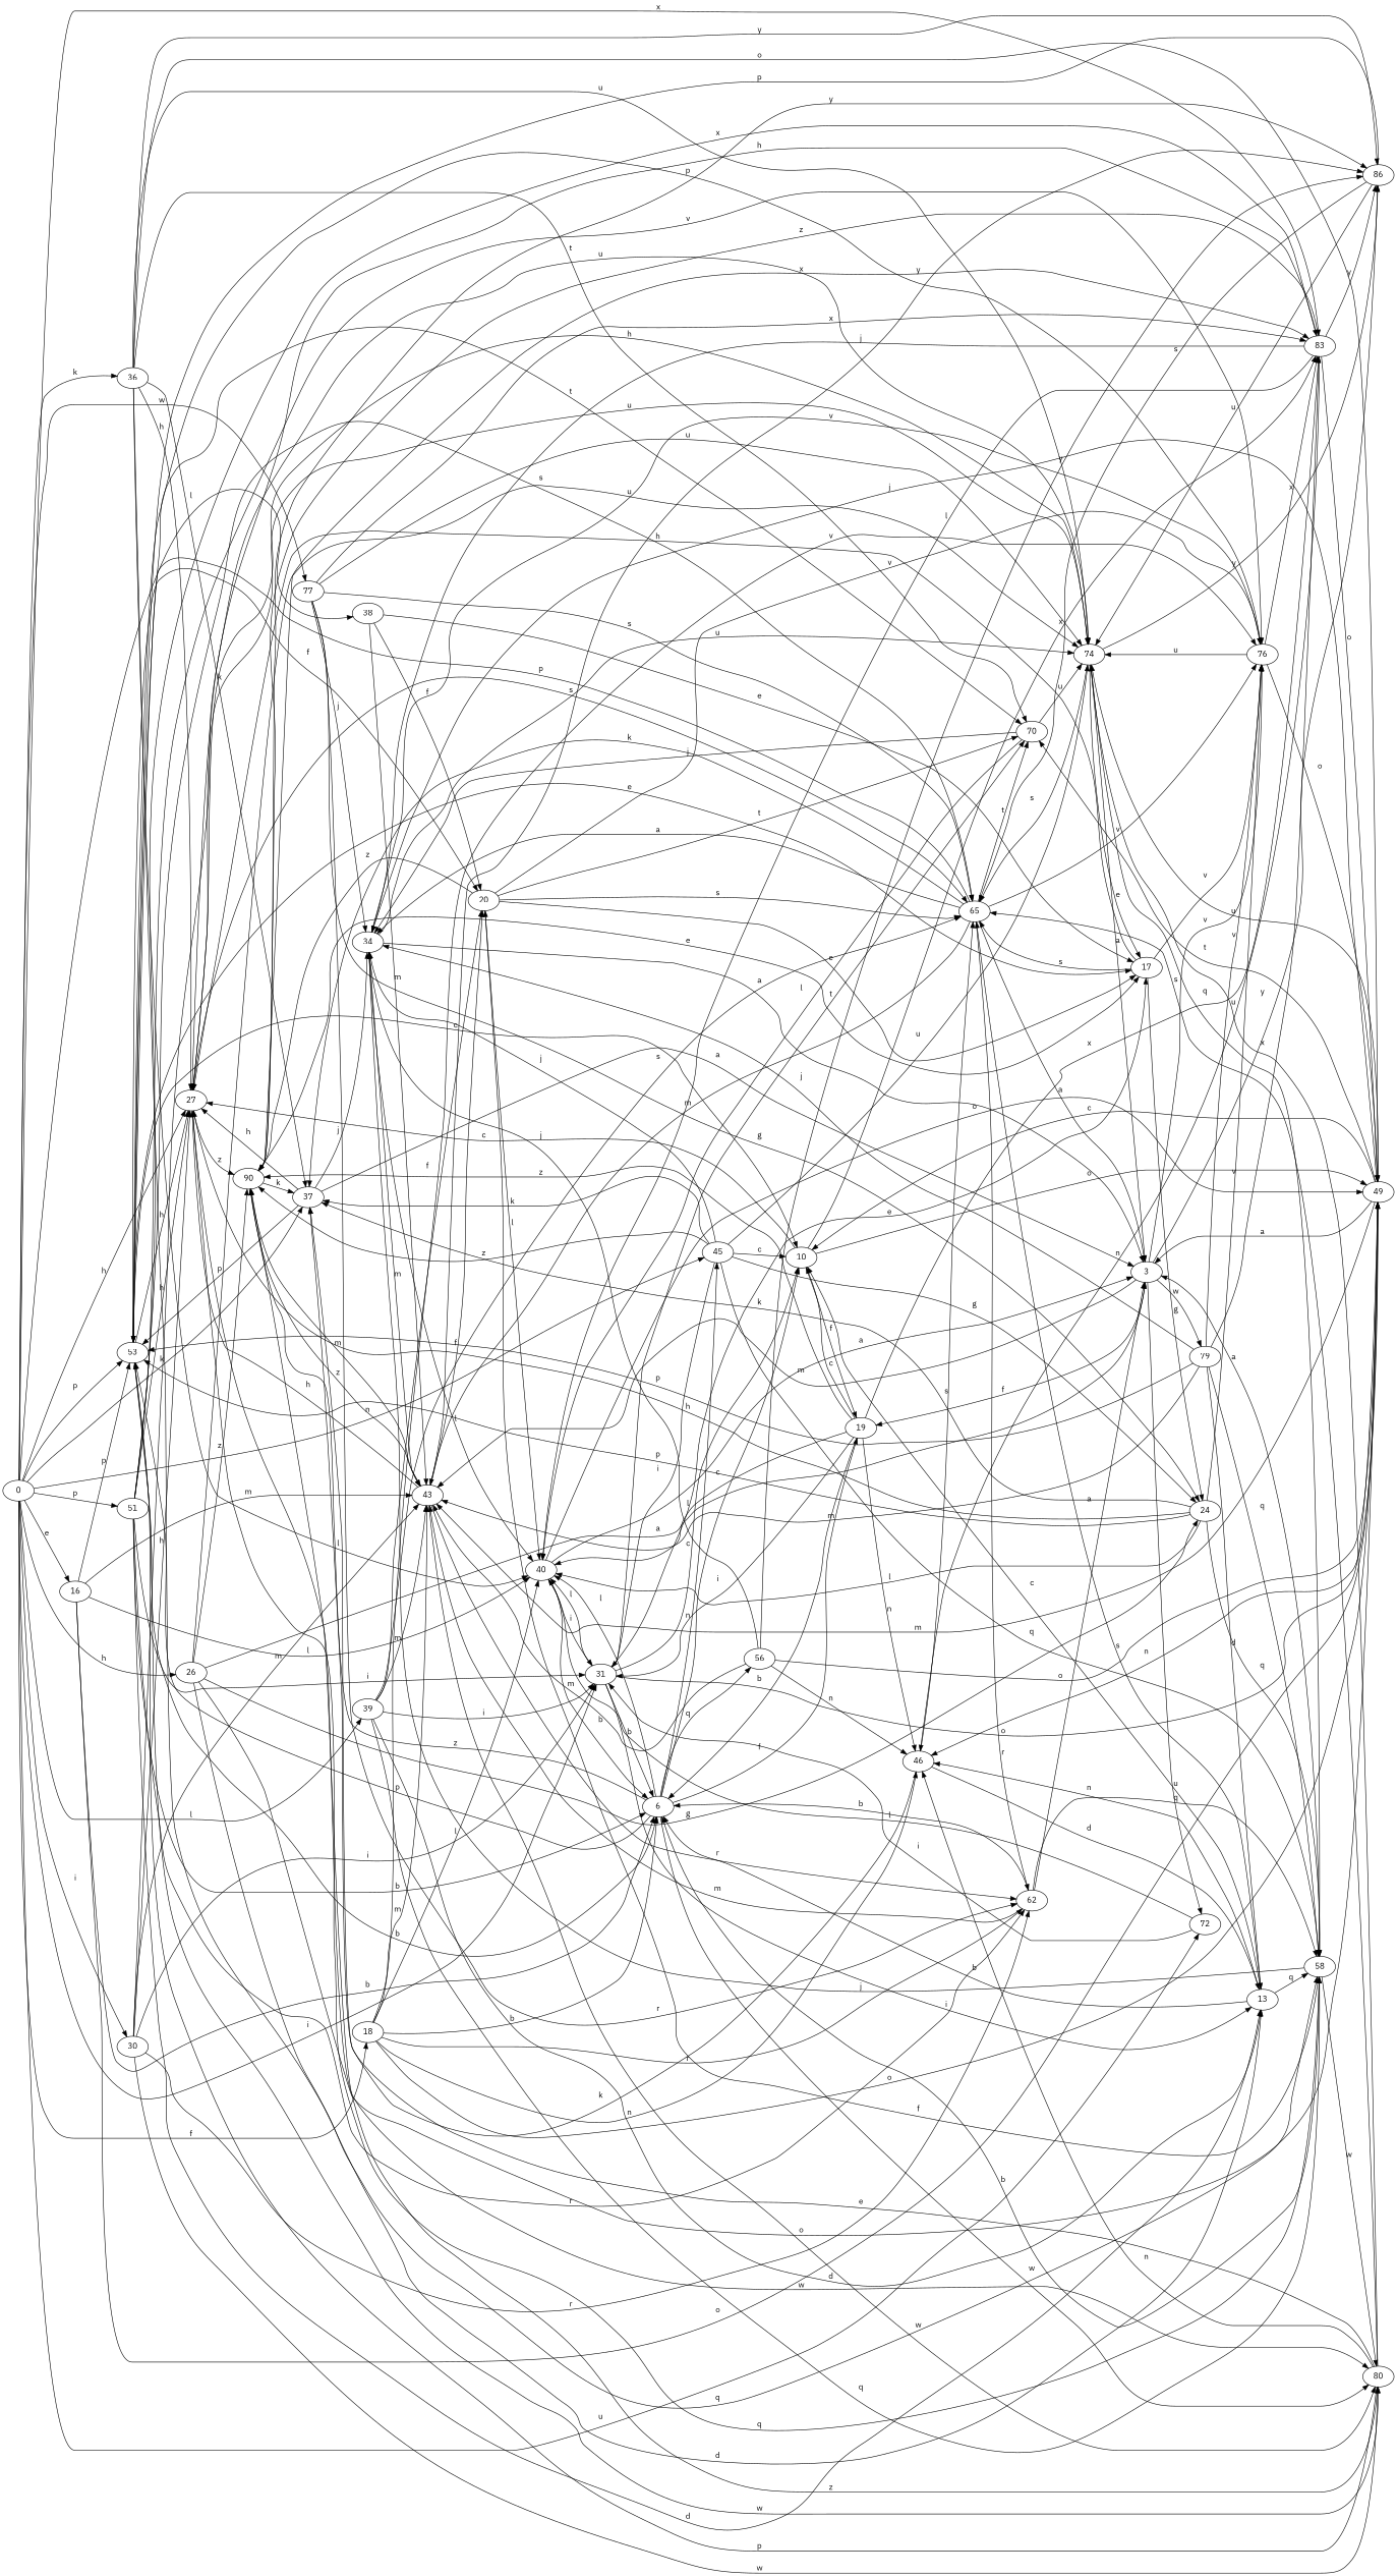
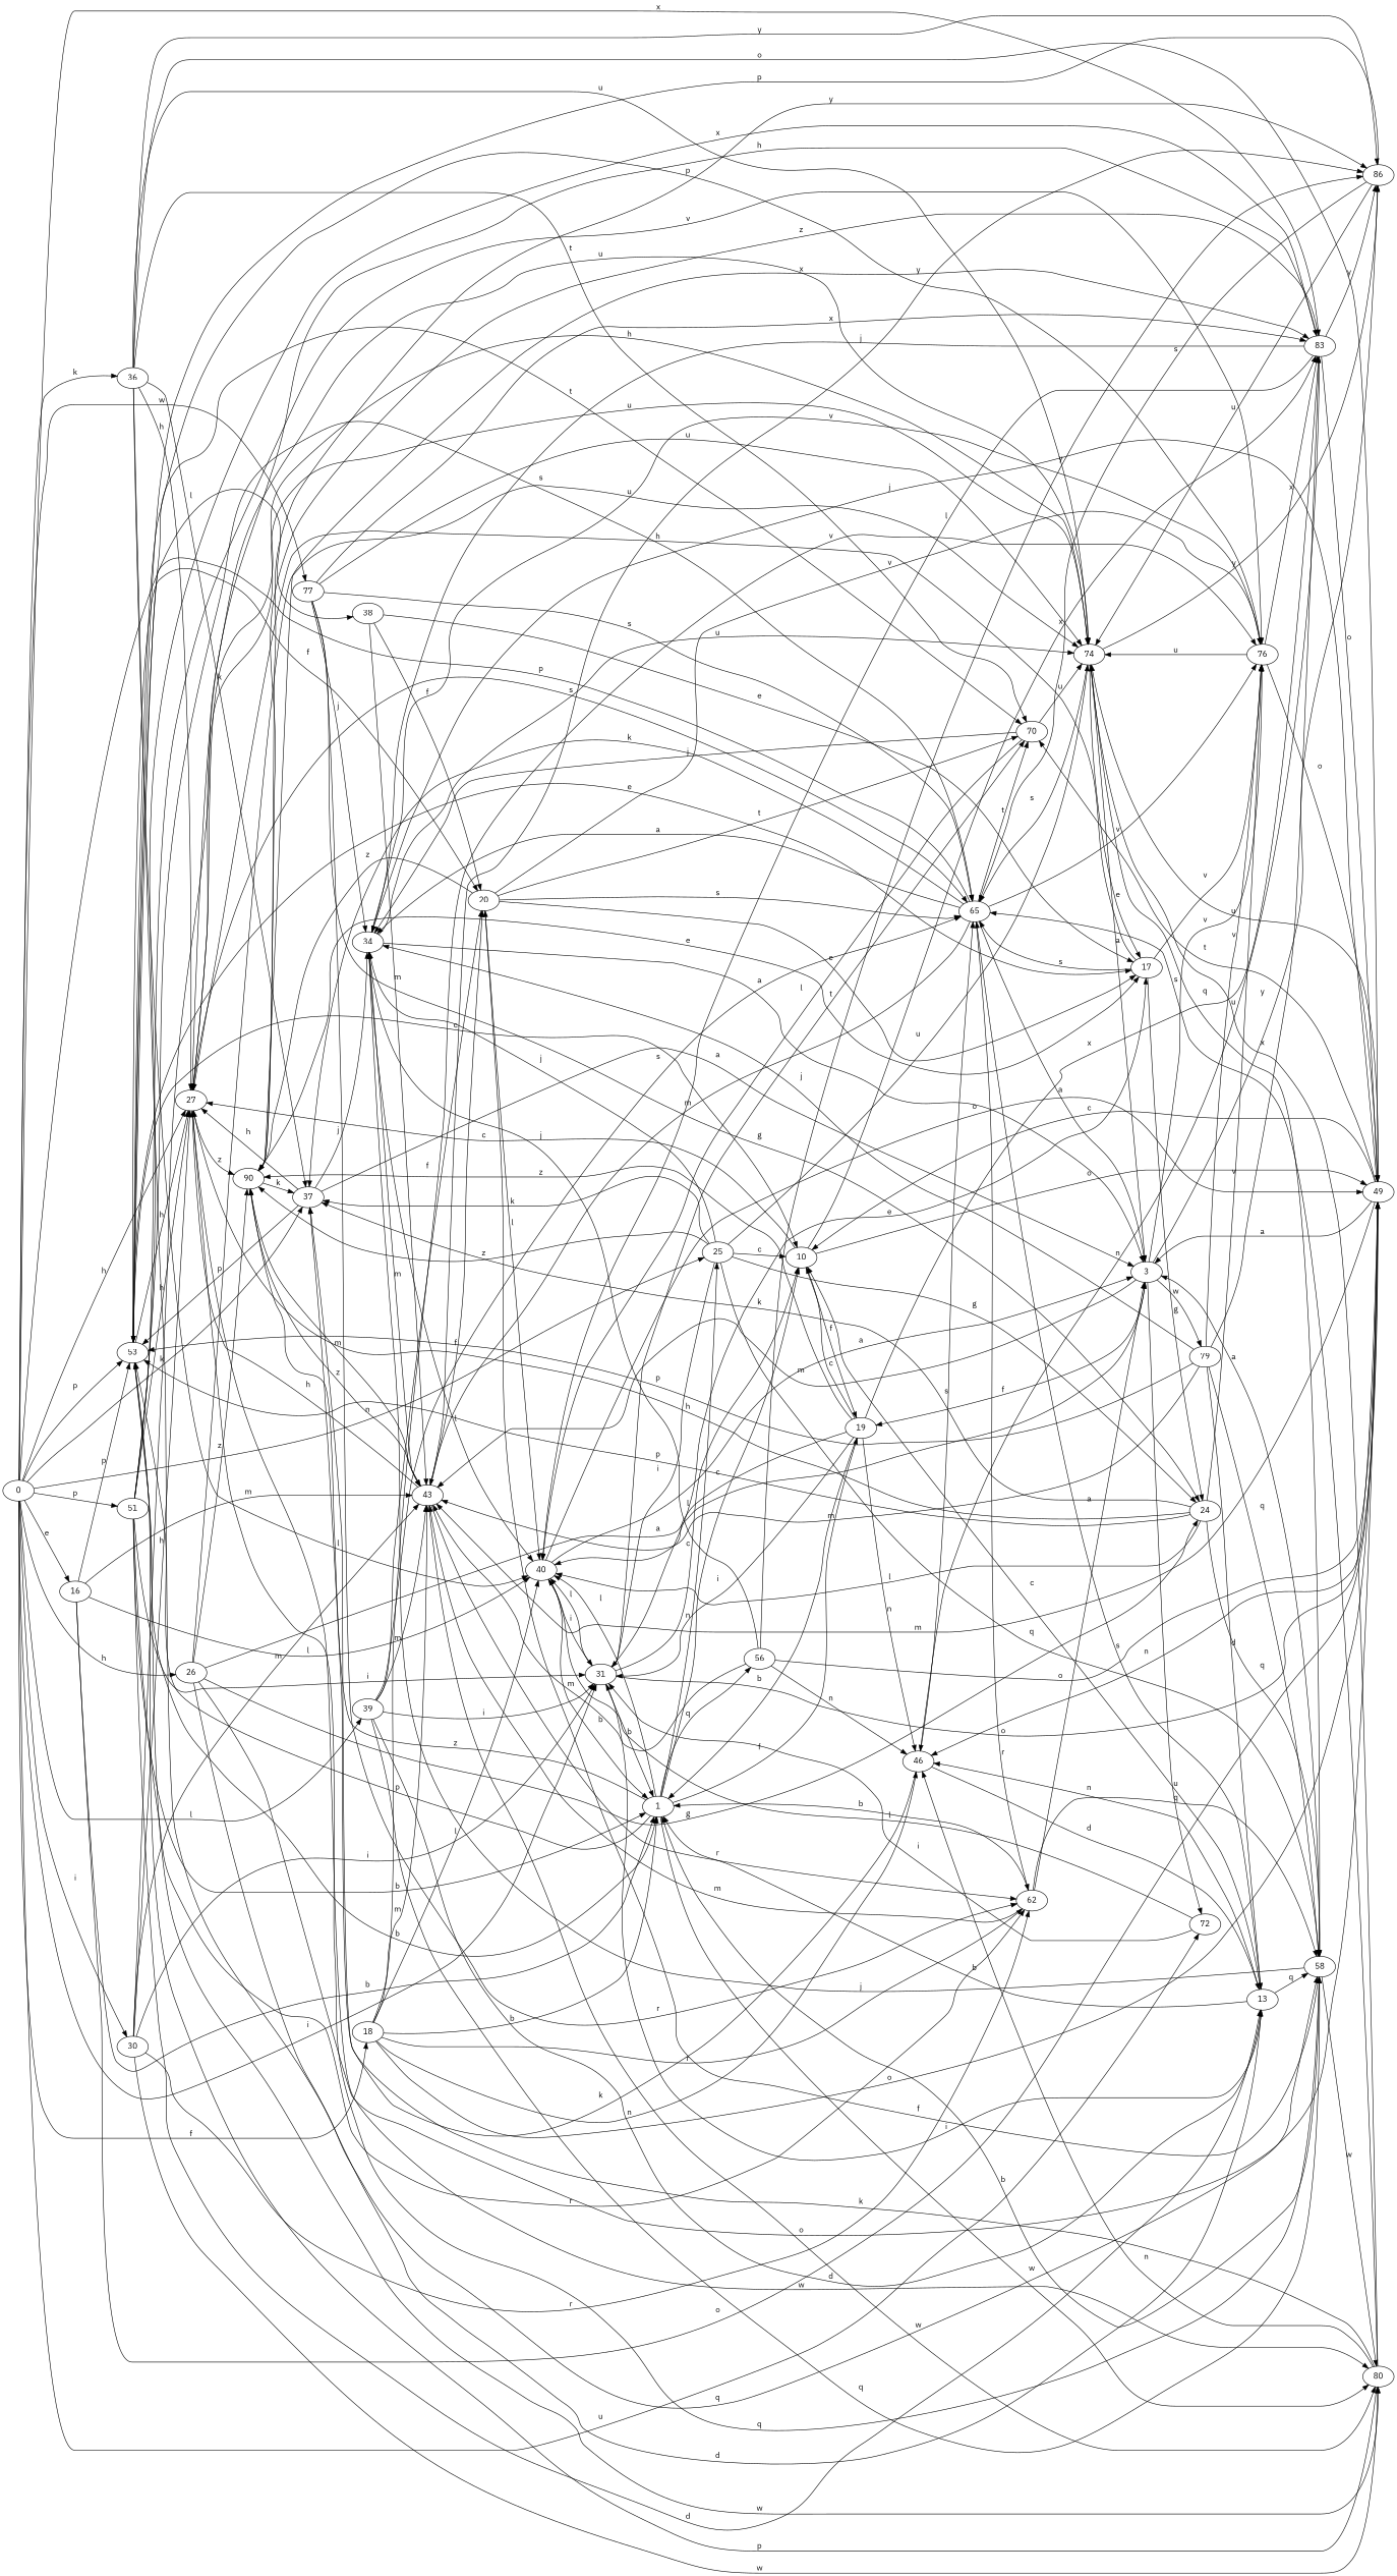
  strict digraph {
    fontname="IBM Plex Sans"
    rankdir=LR
    node [fontname="IBM Plex Sans"]
    edge [fontname="IBM Plex Sans"]
    0
    16
    18
    26
    27
    30
    31
    36
    37
    38
    39
-   45
+   45 [label=25]
    51
    53
    72
    77
    83
    43
-   6
+   6 [label=1]
    40
    49
    76
    46
    62
    3
    90
    13
    24
    74
    80
    58
    65
    10
    17
    70
    86
    34
    20
    19
    79
    56
    0 -> 16 [label=e]
    0 -> 18 [label=f]
    0 -> 26 [label=h]
    0 -> 27 [label=h]
    0 -> 30 [label=i]
    0 -> 31 [label=i]
    0 -> 36 [label=k]
    0 -> 37 [label=k]
    0 -> 38 [label=l]
    0 -> 39 [label=l]
    0 -> 45 [label=n]
    0 -> 51 [label=p]
    0 -> 53 [label=p]
    0 -> 72 [label=u]
    0 -> 77 [label=w]
    0 -> 83 [label=x]
    16 -> 53 [label=p]
    16 -> 43 [label=m]
    16 -> 6 [label=b]
    16 -> 40 [label=l]
    16 -> 49 [label=o]
    18 -> 43 [label=m]
    18 -> 6 [label=b]
    18 -> 40 [label=l]
    18 -> 49 [label=o]
    18 -> 76 [label=v]
    18 -> 46 [label=n]
    18 -> 62 [label=r]
    26 -> 49 [label=o]
    26 -> 3 [label=a]
    26 -> 90 [label=z]
    26 -> 13 [label=d]
    26 -> 24 [label=g]
    26 -> 74 [label=u]
    27 -> 90 [label=z]
    27 -> 74 [label=u]
    27 -> 80 [label=w]
    27 -> 58 [label=q]
    27 -> 65 [label=s]
    30 -> 27 [label=h]
    30 -> 31 [label=i]
    30 -> 43 [label=m]
    30 -> 62 [label=r]
    30 -> 74 [label=u]
    30 -> 80 [label=w]
    31 -> 6 [label=b]
    31 -> 40 [label=l]
    31 -> 49 [label=o]
    31 -> 10 [label=c]
    31 -> 17 [label=e]
    31 -> 70 [label=t]
    36 -> 27 [label=h]
    36 -> 37 [label=k]
    36 -> 40 [label=l]
    36 -> 49 [label=o]
    36 -> 74 [label=u]
    36 -> 58 [label=q]
    36 -> 70 [label=t]
    36 -> 86 [label=y]
    37 -> 27 [label=h]
    37 -> 53 [label=p]
    37 -> 3 [label=a]
    37 -> 34 [label=j]
    38 -> 43 [label=m]
    38 -> 17 [label=e]
    38 -> 20 [label=f]
    39 -> 31 [label=i]
    39 -> 43 [label=m]
    39 -> 13 [label=d]
    39 -> 58 [label=q]
    39 -> 65 [label=s]
    39 -> 20 [label=f]
    45 -> 31 [label=i]
    45 -> 37 [label=k]
    45 -> 90 [label=z]
    45 -> 24 [label=g]
    45 -> 74 [label=u]
    45 -> 58 [label=q]
    45 -> 10 [label=c]
    45 -> 34 [label=j]
    51 -> 27 [label=h]
    51 -> 31 [label=i]
    51 -> 83 [label=x]
    51 -> 6 [label=b]
    51 -> 76 [label=v]
    51 -> 62 [label=r]
    51 -> 13 [label=d]
    51 -> 65 [label=s]
    53 -> 27 [label=h]
    53 -> 6 [label=b]
    53 -> 80 [label=w]
    53 -> 10 [label=c]
    53 -> 17 [label=e]
    53 -> 70 [label=t]
    53 -> 20 [label=f]
    72 -> 31 [label=i]
    72 -> 40 [label=l]
    77 -> 83 [label=x]
    77 -> 62 [label=r]
    77 -> 24 [label=g]
    77 -> 74 [label=u]
    77 -> 65 [label=s]
    77 -> 34 [label=j]
    83 -> 27 [label=h]
    83 -> 40 [label=l]
    83 -> 49 [label=o]
    83 -> 46 [label=n]
    83 -> 90 [label=z]
    83 -> 86 [label=y]
    83 -> 34 [label=j]
    43 -> 27 [label=h]
    43 -> 62 [label=r]
    43 -> 90 [label=z]
    43 -> 80 [label=w]
    43 -> 86 [label=y]
    43 -> 20 [label=f]
    6 -> 45 [label=n]
    6 -> 53 [label=p]
    6 -> 40 [label=l]
    6 -> 90 [label=z]
    6 -> 80 [label=w]
    6 -> 10 [label=c]
    6 -> 19 [label=f]
    6 -> 56 [label=q]
    40 -> 31 [label=i]
    40 -> 6 [label=b]
    40 -> 49 [label=o]
    40 -> 3 [label=a]
    49 -> 43 [label=m]
    49 -> 46 [label=n]
    49 -> 3 [label=a]
    49 -> 74 [label=u]
    49 -> 10 [label=c]
    49 -> 70 [label=t]
    49 -> 34 [label=j]
    76 -> 53 [label=p]
    76 -> 83 [label=x]
    76 -> 49 [label=o]
    76 -> 74 [label=u]
    46 -> 37 [label=k]
    46 -> 13 [label=d]
    46 -> 65 [label=s]
    62 -> 43 [label=m]
    62 -> 6 [label=b]
    62 -> 3 [label=a]
    62 -> 58 [label=q]
    3 -> 72 [label=u]
    3 -> 43 [label=m]
    3 -> 76 [label=v]
    3 -> 86 [label=y]
    3 -> 19 [label=f]
    3 -> 79 [label=w]
    90 -> 37 [label=k]
    90 -> 83 [label=x]
    90 -> 43 [label=m]
    90 -> 17 [label=e]
    90 -> 86 [label=y]
-   31 -> 13 [label=i]
+   13 -> 31 [label=i]
    13 -> 6 [label=b]
    13 -> 46 [label=n]
    13 -> 58 [label=q]
    13 -> 65 [label=s]
    13 -> 10 [label=c]
    24 -> 27 [label=h]
    24 -> 37 [label=k]
    24 -> 53 [label=p]
    24 -> 40 [label=l]
    24 -> 76 [label=v]
    24 -> 58 [label=q]
    74 -> 27 [label=h]
    74 -> 3 [label=a]
    74 -> 58 [label=q]
    74 -> 65 [label=s]
    74 -> 17 [label=e]
    74 -> 86 [label=y]
-   80 -> 37 [label=e]
+   80 -> 37 [label=k]
    80 -> 53 [label=p]
    80 -> 46 [label=n]
-   80 -> 90 [label=z]
    80 -> 74 [label=u]
    80 -> 65 [label=s]
    58 -> 6 [label=b]
    58 -> 3 [label=a]
    58 -> 80 [label=w]
    58 -> 34 [label=j]
    58 -> 20 [label=f]
    65 -> 37 [label=k]
    65 -> 53 [label=p]
    65 -> 43 [label=m]
    65 -> 76 [label=v]
    65 -> 62 [label=r]
    65 -> 3 [label=a]
    65 -> 70 [label=t]
    65 -> 34 [label=a]
    10 -> 27 [label=c]
    10 -> 83 [label=x]
    10 -> 49 [label=o]
    10 -> 19 [label=f]
    17 -> 27 [label=h]
    17 -> 76 [label=v]
    17 -> 24 [label=g]
    17 -> 65 [label=s]
    70 -> 40 [label=l]
    70 -> 74 [label=u]
    70 -> 34 [label=j]
    86 -> 53 [label=p]
    86 -> 74 [label=u]
    86 -> 65 [label=s]
    34 -> 43 [label=m]
    34 -> 40 [label=l]
    34 -> 76 [label=v]
    34 -> 3 [label=a]
    34 -> 74 [label=u]
    20 -> 40 [label=l]
    20 -> 76 [label=v]
    20 -> 90 [label=z]
    20 -> 65 [label=s]
    20 -> 17 [label=e]
    20 -> 70 [label=t]
    19 -> 31 [label=i]
    19 -> 83 [label=x]
    19 -> 6 [label=b]
    19 -> 40 [label=l]
    19 -> 46 [label=n]
    19 -> 90 [label=z]
    19 -> 10 [label=c]
    79 -> 53 [label=p]
    79 -> 83 [label=x]
    79 -> 43 [label=m]
    79 -> 76 [label=v]
    79 -> 13 [label=d]
    79 -> 58 [label=q]
    79 -> 34 [label=j]
    56 -> 43 [label=m]
    56 -> 49 [label=o]
    56 -> 46 [label=n]
    56 -> 86 [label=y]
    56 -> 34 [label=j]
  }
